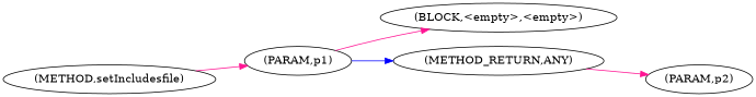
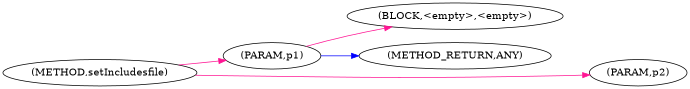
  digraph {
    rankdir=LR
    edge [color=deeppink]
    n1 [label=<(METHOD,setIncludesfile)>]
    n2 [label=<(PARAM,p1)>]
    n3 [label=<(PARAM,p2)>]
    n4 [label=<(BLOCK,&lt;empty&gt;,&lt;empty&gt;)>]
    n5 [label=<(METHOD_RETURN,ANY)>]
    n1 -> n2
-   n5 -> n3
+   n1 -> n3
    n2 -> n4
    n2 -> n5 [color=blue]
  }
